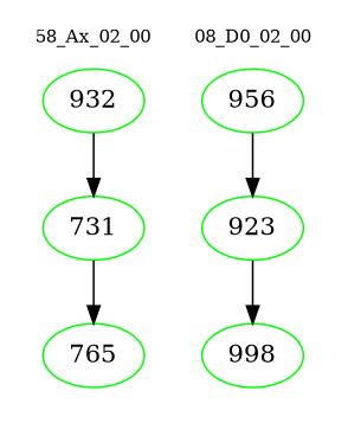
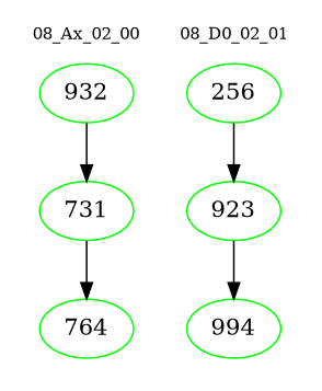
  digraph {
    node [color=green]
    edge [color=black]
    n1 [label=932]
    n2 [label=731]
-   n3 [label=765]
-   n4 [label=956]
+   n3 [label=764]
+   n4 [label=256]
    n5 [label=923]
-   n6 [label=998]
+   n6 [label=994]
    subgraph cluster_1 {
      color=white
      fontsize=10
-     label="58_Ax_02_00"
+     label="08_Ax_02_00"
      n1
      n2
      n3
    }
    subgraph cluster_2 {
      color=white
      fontsize=10
-     label="08_D0_02_00"
+     label="08_D0_02_01"
      n4
      n5
      n6
    }
    n1 -> n2
    n2 -> n3
    n4 -> n5
    n5 -> n6
  }
